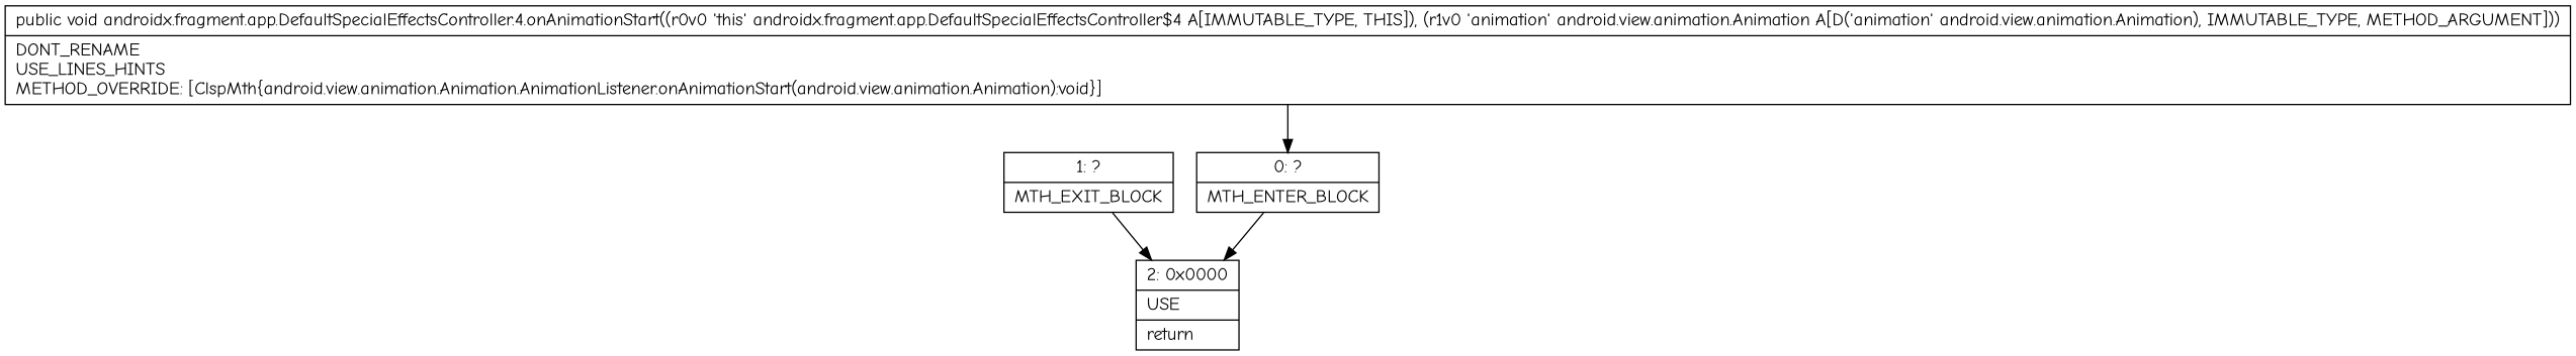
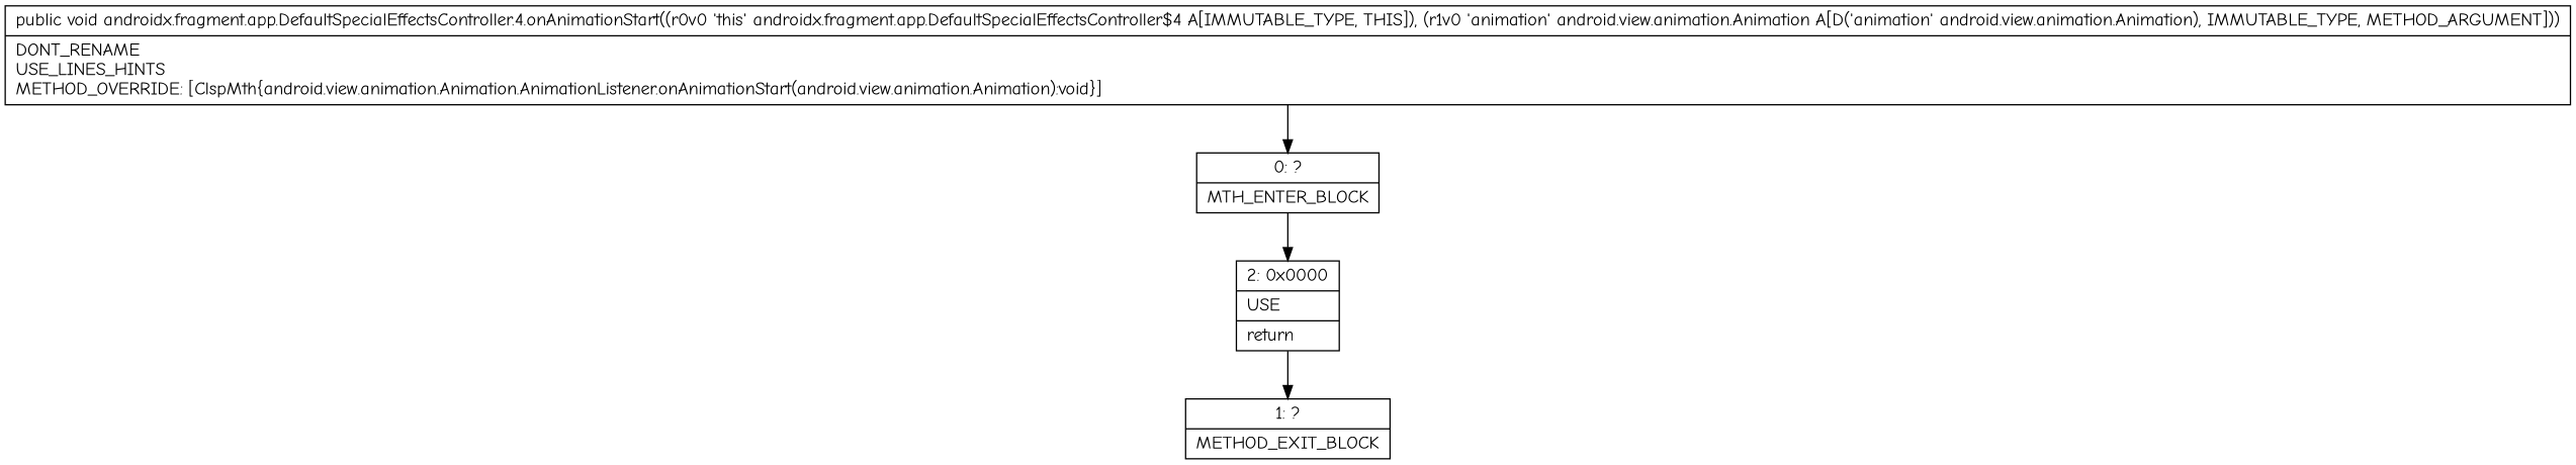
  digraph {
    fontname="Comic Neue"
    node [fontname="Comic Neue" shape=record]
    edge [fontname="Comic Neue"]
    n1 [label="{0\:\ ?|MTH_ENTER_BLOCK\l}"]
    n2 [label="{2\:\ 0x0000|USE\l|return\l}"]
-   n3 [label="{1\:\ ?|MTH_EXIT_BLOCK\l}"]
+   n3 [label="{1\:\ ?|METHOD_EXIT_BLOCK\l}"]
    n4 [label="{public void androidx.fragment.app.DefaultSpecialEffectsController.4.onAnimationStart((r0v0 'this' androidx.fragment.app.DefaultSpecialEffectsController$4 A[IMMUTABLE_TYPE, THIS]), (r1v0 'animation' android.view.animation.Animation A[D('animation' android.view.animation.Animation), IMMUTABLE_TYPE, METHOD_ARGUMENT]))  | DONT_RENAME\lUSE_LINES_HINTS\lMETHOD_OVERRIDE: [ClspMth\{android.view.animation.Animation.AnimationListener.onAnimationStart(android.view.animation.Animation):void\}]\l}"]
    n1 -> n2
-   n3 -> n2
+   n2 -> n3
    n4 -> n1
  }
